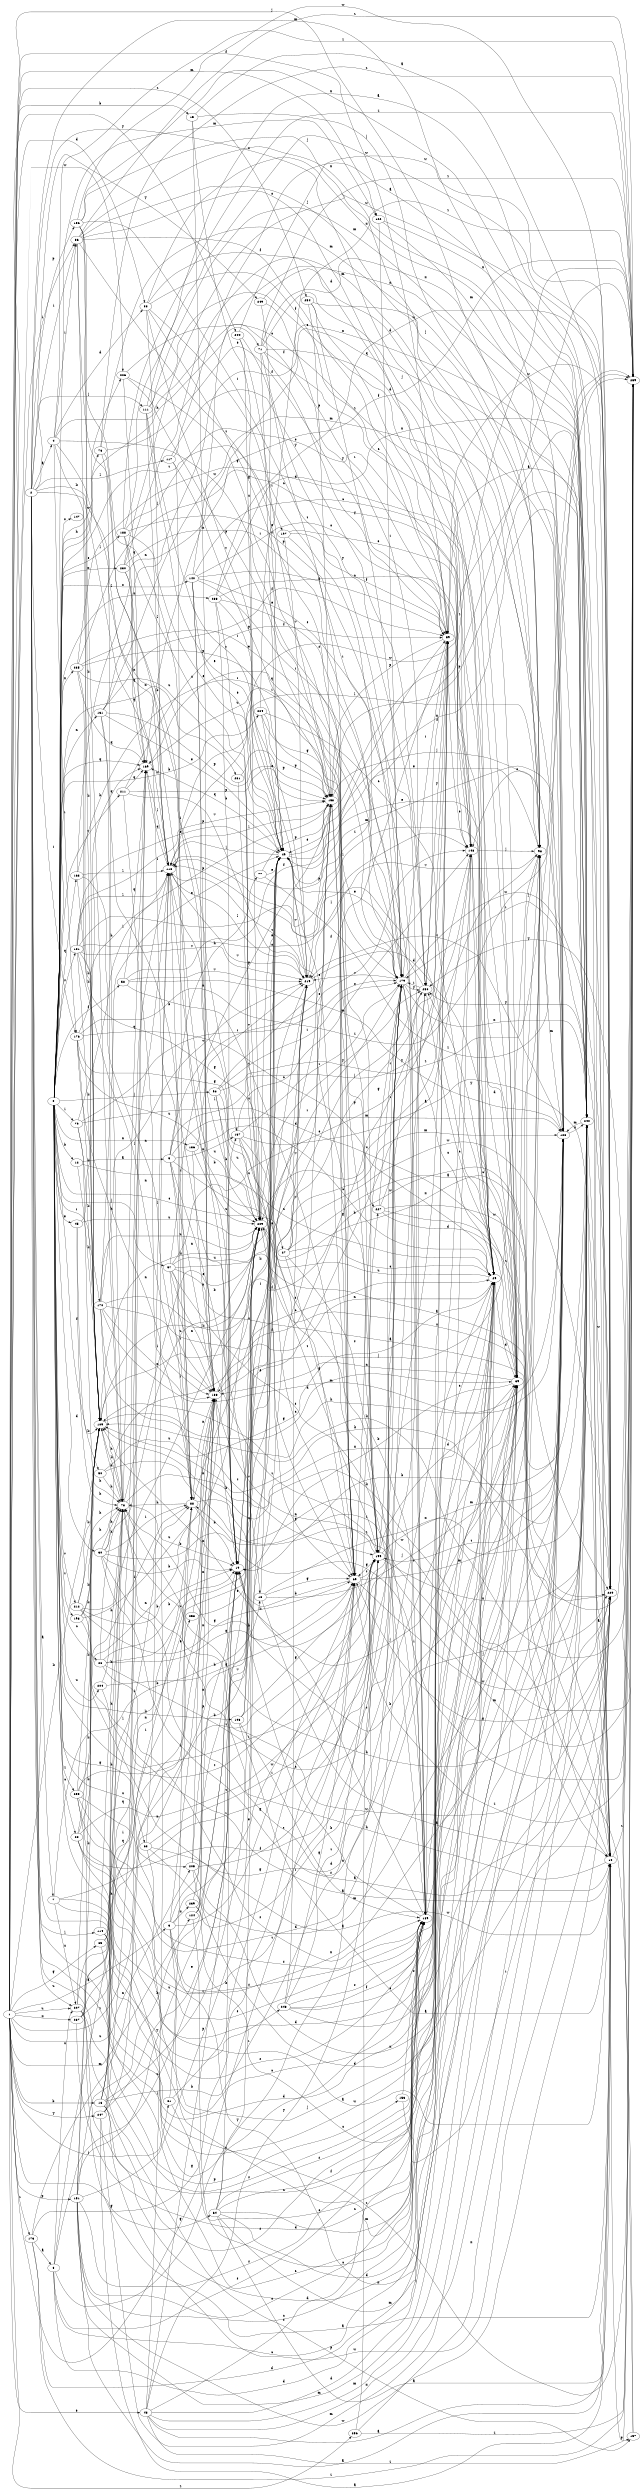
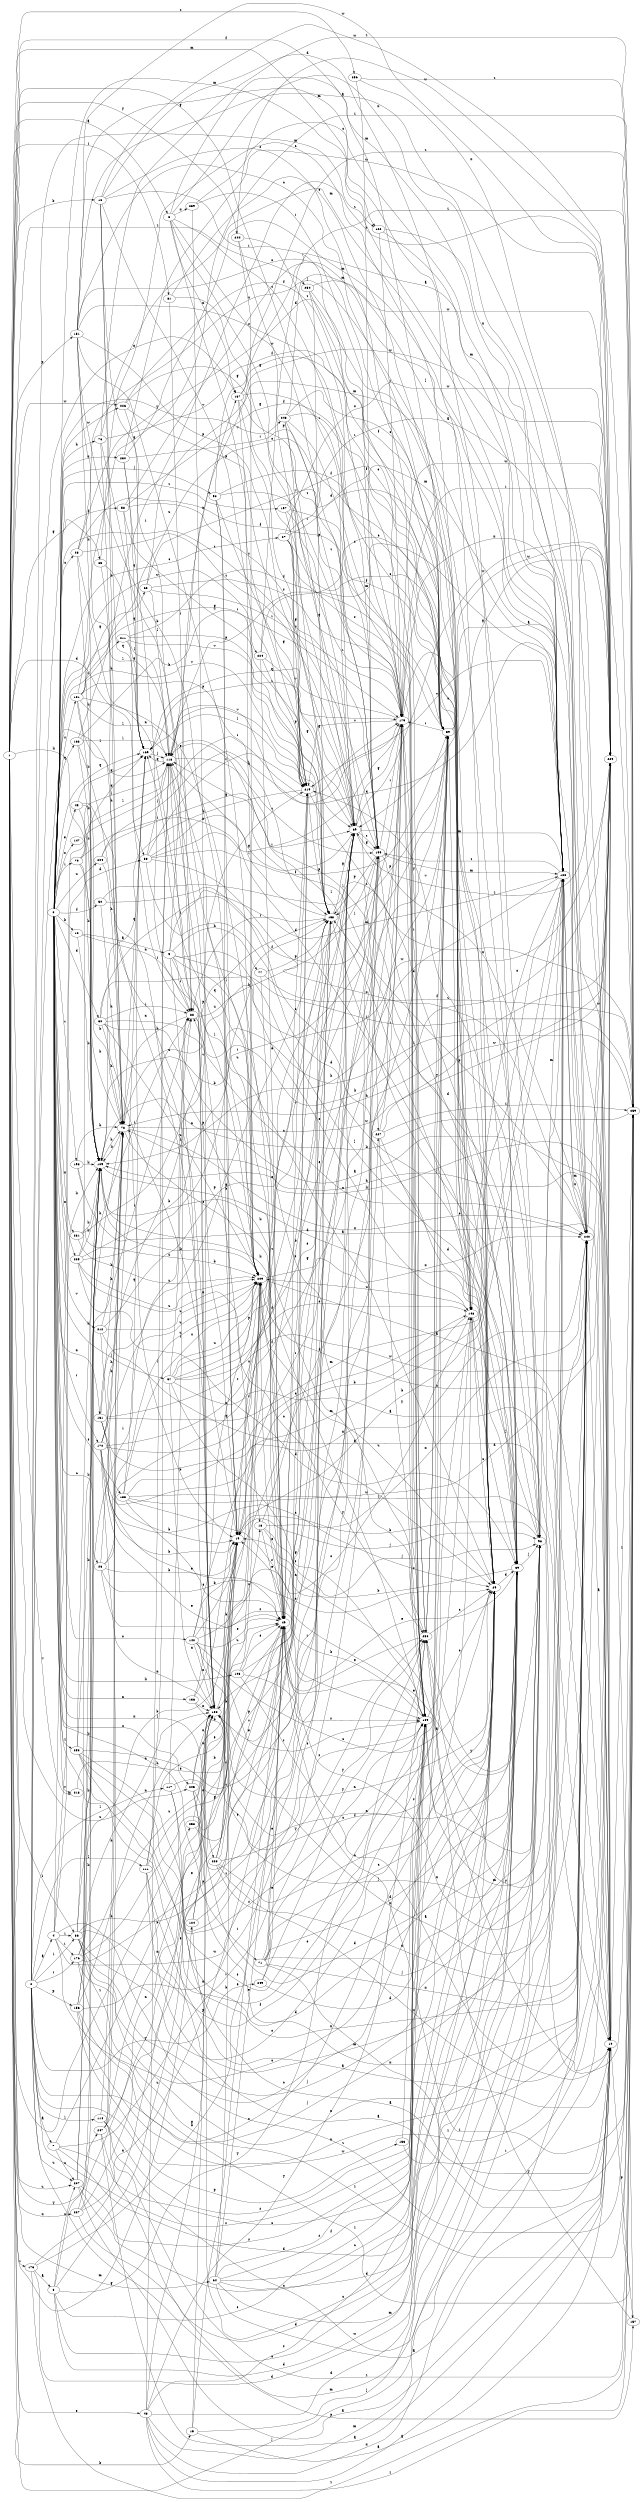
  strict digraph {
    rankdir=LR
    0
    12
    26
    27
    28
    30
    45
    50
    58
    63
    71
    76
    79
    90
    97
    103
    122
    131
    136
    140
    147
    163
    169
    170
    181
    188
    189
    197
    198
    199
    204
    205
    211
    212
+   218
    224
    226
    230
    231
    233
    235
    253
    109
    29
    9
    69
    209
    78
    19
    128
    219
    10
    229
    59
    98
    39
    138
    240
    259
    88
    118
    179
    250
    49
    148
    158
    1
    3
    15
    16
    38
    48
    64
    65
    81
    86
    124
    151
    173
    207
    237
    244
    247
    254
    256
    258
    137
    227
    239
    8
    2
    4
    7
    111
    114
    117
    153
    156
    157
    176
    248
    249
    18
    77
    0 -> 12 [label=b]
    0 -> 26 [label=c]
    0 -> 27 [label=c]
    0 -> 28 [label=c]
    0 -> 30 [label=d]
    0 -> 45 [label=e]
    0 -> 50 [label=f]
    0 -> 58 [label=f]
    0 -> 63 [label=g]
    0 -> 71 [label=h]
    0 -> 76 [label=h]
    0 -> 79 [label=i]
    0 -> 90 [label=j]
    0 -> 97 [label=j]
    0 -> 103 [label=k]
    0 -> 122 [label=m]
    0 -> 131 [label=n]
    0 -> 136 [label=n]
    0 -> 140 [label=o]
    0 -> 147 [label=o]
    0 -> 163 [label=q]
    0 -> 169 [label=q]
    0 -> 170 [label=r]
    0 -> 181 [label=s]
    0 -> 188 [label=s]
    0 -> 189 [label=s]
    0 -> 197 [label=t]
    0 -> 198 [label=t]
    0 -> 199 [label=t]
    0 -> 204 [label=u]
    0 -> 205 [label=u]
    0 -> 211 [label=v]
    0 -> 212 [label=v]
+   0 -> 218 [label=v]
    0 -> 224 [label=w]
    0 -> 226 [label=w]
    0 -> 230 [label=x]
    0 -> 231 [label=x]
    0 -> 233 [label=x]
    0 -> 235 [label=x]
    0 -> 253 [label=z]
    12 -> 109 [label=k]
    12 -> 29 [label=c]
    12 -> 9 [label=a]
    26 -> 189 [label=s]
    26 -> 29 [label=c]
    26 -> 69 [label=g]
    26 -> 209 [label=u]
    26 -> 78 [label=h]
    26 -> 19 [label=b]
    27 -> 189 [label=s]
    27 -> 29 [label=c]
    27 -> 69 [label=g]
    27 -> 128 [label=m]
    27 -> 219 [label=v]
    27 -> 10 [label=a]
    27 -> 229 [label=w]
    28 -> 199 [label=t]
    28 -> 109 [label=k]
    28 -> 59 [label=f]
    28 -> 98 [label=j]
    28 -> 39 [label=d]
    28 -> 138 [label=n]
    30 -> 209 [label=u]
    30 -> 78 [label=h]
    30 -> 19 [label=b]
    30 -> 10 [label=a]
    30 -> 59 [label=f]
    30 -> 240 [label=x]
    30 -> 259 [label=z]
    30 -> 88 [label=i]
    45 -> 169 [label=q]
    45 -> 109 [label=k]
    45 -> 209 [label=u]
    45 -> 78 [label=h]
    50 -> 29 [label=c]
    50 -> 78 [label=h]
    50 -> 259 [label=z]
    58 -> 169 [label=q]
    58 -> 199 [label=t]
    58 -> 128 [label=m]
    58 -> 219 [label=v]
    58 -> 59 [label=f]
    63 -> 189 [label=s]
    63 -> 128 [label=m]
    63 -> 39 [label=d]
    63 -> 118 [label=l]
    63 -> 179 [label=r]
    71 -> 29 [label=c]
    71 -> 59 [label=f]
    71 -> 98 [label=j]
    71 -> 39 [label=d]
    71 -> 240 [label=x]
    71 -> 259 [label=z]
    71 -> 250 [label=y]
    71 -> 49 [label=e]
    76 -> 78 [label=h]
    76 -> 19 [label=b]
    76 -> 128 [label=m]
    76 -> 59 [label=f]
    76 -> 259 [label=z]
    79 -> 109 [label=k]
    79 -> 78 [label=h]
    79 -> 39 [label=d]
    79 -> 118 [label=l]
    79 -> 179 [label=r]
    90 -> 69 [label=g]
    90 -> 209 [label=u]
    90 -> 19 [label=b]
    90 -> 59 [label=f]
    90 -> 259 [label=z]
    90 -> 179 [label=r]
    97 -> 189 [label=s]
    97 -> 199 [label=t]
    97 -> 209 [label=u]
    97 -> 10 [label=a]
    97 -> 229 [label=w]
    97 -> 138 [label=n]
    97 -> 88 [label=i]
    97 -> 148 [label=o]
    97 -> 158 [label=p]
    103 -> 189 [label=s]
    103 -> 69 [label=g]
    103 -> 209 [label=u]
    103 -> 10 [label=a]
    103 -> 49 [label=e]
    122 -> 128 [label=m]
    122 -> 240 [label=x]
    122 -> 179 [label=r]
    131 -> 78 [label=h]
    131 -> 19 [label=b]
    131 -> 128 [label=m]
    131 -> 59 [label=f]
    131 -> 240 [label=x]
    131 -> 49 [label=e]
    131 -> 158 [label=p]
    136 -> 29 [label=c]
    136 -> 209 [label=u]
    136 -> 219 [label=v]
    136 -> 138 [label=n]
    140 -> 189 [label=s]
    140 -> 29 [label=c]
    140 -> 19 [label=b]
    140 -> 59 [label=f]
    140 -> 138 [label=n]
    140 -> 240 [label=x]
    140 -> 179 [label=r]
    140 -> 49 [label=e]
    140 -> 148 [label=o]
    163 -> 109 [label=k]
    163 -> 138 [label=n]
    163 -> 259 [label=z]
    163 -> 118 [label=l]
    163 -> 179 [label=r]
    169 -> 118 [label=l]
    169 -> 179 [label=r]
    170 -> 199 [label=t]
    170 -> 29 [label=c]
    170 -> 209 [label=u]
    170 -> 78 [label=h]
    170 -> 128 [label=m]
    170 -> 219 [label=v]
    170 -> 59 [label=f]
    170 -> 138 [label=n]
    170 -> 49 [label=e]
    181 -> 109 [label=k]
    181 -> 69 [label=g]
    181 -> 219 [label=v]
    181 -> 138 [label=n]
    181 -> 259 [label=z]
    181 -> 118 [label=l]
    181 -> 49 [label=e]
    181 -> 148 [label=o]
    181 -> 158 [label=p]
    188 -> 169 [label=q]
    188 -> 189 [label=s]
    188 -> 209 [label=u]
    188 -> 229 [label=w]
    188 -> 259 [label=z]
    188 -> 49 [label=e]
    188 -> 148 [label=o]
    189 -> 109 [label=k]
    189 -> 29 [label=c]
    189 -> 19 [label=b]
    189 -> 128 [label=m]
    189 -> 98 [label=j]
    197 -> 219 [label=v]
    197 -> 59 [label=f]
    197 -> 179 [label=r]
    197 -> 148 [label=o]
    198 -> 109 [label=k]
    198 -> 209 [label=u]
    198 -> 78 [label=h]
    198 -> 10 [label=a]
    199 -> 69 [label=g]
    199 -> 78 [label=h]
    199 -> 128 [label=m]
    199 -> 39 [label=d]
    199 -> 138 [label=n]
    199 -> 240 [label=x]
    199 -> 179 [label=r]
    199 -> 158 [label=p]
    204 -> 69 [label=g]
    204 -> 78 [label=h]
    204 -> 179 [label=r]
    205 -> 199 [label=t]
    205 -> 19 [label=b]
    205 -> 39 [label=d]
    205 -> 138 [label=n]
    205 -> 240 [label=x]
    211 -> 169 [label=q]
    211 -> 219 [label=v]
    211 -> 59 [label=f]
    211 -> 88 [label=i]
    211 -> 158 [label=p]
    212 -> 69 [label=g]
    212 -> 209 [label=u]
    212 -> 78 [label=h]
    212 -> 19 [label=b]
    212 -> 10 [label=a]
+   218 -> 49 [label=e]
    224 -> 29 [label=c]
    224 -> 69 [label=g]
    224 -> 259 [label=z]
    224 -> 49 [label=e]
    224 -> 158 [label=p]
    226 -> 169 [label=q]
    226 -> 69 [label=g]
    226 -> 59 [label=f]
    226 -> 158 [label=p]
    230 -> 169 [label=q]
    230 -> 128 [label=m]
    230 -> 229 [label=w]
    230 -> 88 [label=i]
    230 -> 179 [label=r]
-   212 -> 109 [label=k]
+   231 -> 109 [label=k]
    231 -> 209 [label=u]
    231 -> 158 [label=p]
    233 -> 189 [label=s]
    233 -> 29 [label=c]
    233 -> 209 [label=u]
    233 -> 19 [label=b]
    233 -> 229 [label=w]
    233 -> 240 [label=x]
    233 -> 49 [label=e]
    235 -> 169 [label=q]
    235 -> 109 [label=k]
    235 -> 29 [label=c]
    235 -> 209 [label=u]
    235 -> 39 [label=d]
    235 -> 179 [label=r]
    235 -> 158 [label=p]
    253 -> 189 [label=s]
    253 -> 199 [label=t]
    253 -> 109 [label=k]
    253 -> 10 [label=a]
    253 -> 39 [label=d]
    253 -> 240 [label=x]
    253 -> 88 [label=i]
    109 -> 78 [label=h]
    109 -> 39 [label=d]
    29 -> 209 [label=u]
    29 -> 39 [label=d]
    29 -> 138 [label=n]
    29 -> 118 [label=l]
    9 -> 189 [label=s]
    9 -> 128 [label=m]
    9 -> 98 [label=j]
    9 -> 138 [label=n]
    9 -> 88 [label=i]
    9 -> 148 [label=o]
    9 -> 137 [label=n]
    9 -> 18 [label=b]
    9 -> 77 [label=h]
    69 -> 199 [label=t]
    69 -> 19 [label=b]
    69 -> 128 [label=m]
    69 -> 229 [label=w]
    69 -> 259 [label=z]
    69 -> 49 [label=e]
    209 -> 109 [label=k]
    209 -> 10 [label=a]
    209 -> 240 [label=x]
    209 -> 118 [label=l]
    209 -> 250 [label=y]
    209 -> 49 [label=e]
    78 -> 169 [label=q]
    78 -> 109 [label=k]
    78 -> 19 [label=b]
    78 -> 229 [label=w]
    78 -> 240 [label=x]
    78 -> 49 [label=e]
    19 -> 209 [label=u]
    19 -> 98 [label=j]
    128 -> 199 [label=t]
    128 -> 109 [label=k]
    128 -> 19 [label=b]
    128 -> 219 [label=v]
    128 -> 240 [label=x]
    128 -> 148 [label=o]
    219 -> 109 [label=k]
    219 -> 39 [label=d]
    219 -> 118 [label=l]
    219 -> 158 [label=p]
    10 -> 209 [label=u]
    10 -> 78 [label=h]
    10 -> 259 [label=z]
    10 -> 157 [label=p]
    229 -> 109 [label=k]
    229 -> 69 [label=g]
    229 -> 78 [label=h]
    229 -> 179 [label=r]
    59 -> 10 [label=a]
    59 -> 229 [label=w]
    59 -> 179 [label=r]
    59 -> 250 [label=y]
    59 -> 148 [label=o]
    59 -> 158 [label=p]
    98 -> 19 [label=b]
    98 -> 128 [label=m]
    98 -> 219 [label=v]
    98 -> 118 [label=l]
    98 -> 49 [label=e]
    39 -> 19 [label=b]
    39 -> 98 [label=j]
    39 -> 138 [label=n]
    39 -> 118 [label=l]
    39 -> 250 [label=y]
    39 -> 49 [label=e]
    138 -> 19 [label=b]
    138 -> 98 [label=j]
    138 -> 179 [label=r]
    240 -> 169 [label=q]
    240 -> 128 [label=m]
    240 -> 10 [label=a]
    240 -> 229 [label=w]
    240 -> 250 [label=y]
    240 -> 158 [label=p]
    259 -> 109 [label=k]
    259 -> 88 [label=i]
    88 -> 78 [label=h]
    88 -> 19 [label=b]
    88 -> 229 [label=w]
    88 -> 138 [label=n]
    118 -> 169 [label=q]
    118 -> 199 [label=t]
    118 -> 209 [label=u]
    118 -> 128 [label=m]
    118 -> 219 [label=v]
    118 -> 229 [label=w]
    118 -> 88 [label=i]
    179 -> 169 [label=q]
    179 -> 189 [label=s]
    179 -> 29 [label=c]
    179 -> 69 [label=g]
    179 -> 219 [label=v]
    179 -> 229 [label=w]
    179 -> 240 [label=x]
    179 -> 250 [label=y]
    250 -> 109 [label=k]
    250 -> 29 [label=c]
    250 -> 59 [label=f]
    250 -> 179 [label=r]
    250 -> 49 [label=e]
    49 -> 169 [label=q]
    49 -> 219 [label=v]
    49 -> 240 [label=x]
    49 -> 259 [label=z]
    49 -> 118 [label=l]
    148 -> 29 [label=c]
    148 -> 209 [label=u]
    148 -> 19 [label=b]
    148 -> 98 [label=j]
    148 -> 39 [label=d]
    158 -> 69 [label=g]
    158 -> 98 [label=j]
    158 -> 88 [label=i]
    158 -> 118 [label=l]
    158 -> 49 [label=e]
    1 -> 122 [label=m]
    1 -> 205 [label=u]
+   1 -> 218 [label=v]
    1 -> 226 [label=w]
    1 -> 109 [label=k]
    1 -> 69 [label=g]
    1 -> 59 [label=f]
    1 -> 98 [label=j]
    1 -> 3 [label=a]
    1 -> 15 [label=b]
    1 -> 16 [label=b]
    1 -> 38 [label=d]
    1 -> 48 [label=e]
    1 -> 64 [label=g]
    1 -> 65 [label=g]
    1 -> 81 [label=i]
    1 -> 86 [label=i]
    1 -> 124 [label=m]
    1 -> 151 [label=p]
    1 -> 173 [label=r]
    1 -> 207 [label=u]
    1 -> 237 [label=x]
    1 -> 244 [label=y]
    1 -> 247 [label=y]
    1 -> 254 [label=z]
    1 -> 256 [label=z]
    1 -> 258 [label=z]
    3 -> 199 [label=t]
    3 -> 69 [label=g]
    3 -> 128 [label=m]
    3 -> 219 [label=v]
    3 -> 240 [label=x]
    3 -> 137 [label=n]
    3 -> 227 [label=w]
    3 -> 239 [label=x]
    15 -> 10 [label=a]
    15 -> 98 [label=j]
    15 -> 138 [label=n]
    15 -> 49 [label=e]
    16 -> 169 [label=q]
    16 -> 189 [label=s]
    16 -> 78 [label=h]
    16 -> 219 [label=v]
    16 -> 229 [label=w]
    16 -> 39 [label=d]
    16 -> 88 [label=i]
    16 -> 179 [label=r]
    38 -> 69 [label=g]
    38 -> 219 [label=v]
    38 -> 59 [label=f]
    38 -> 39 [label=d]
    38 -> 240 [label=x]
    38 -> 118 [label=l]
    38 -> 179 [label=r]
    48 -> 189 [label=s]
    48 -> 19 [label=b]
    48 -> 128 [label=m]
    48 -> 10 [label=a]
    48 -> 39 [label=d]
    48 -> 240 [label=x]
    48 -> 259 [label=z]
    48 -> 118 [label=l]
    48 -> 250 [label=y]
    64 -> 189 [label=s]
    64 -> 29 [label=c]
    64 -> 19 [label=b]
    64 -> 128 [label=m]
    64 -> 10 [label=a]
    64 -> 59 [label=f]
    64 -> 39 [label=d]
    64 -> 49 [label=e]
    65 -> 29 [label=c]
    65 -> 78 [label=h]
    65 -> 118 [label=l]
    81 -> 69 [label=g]
    81 -> 88 [label=i]
    81 -> 148 [label=o]
    86 -> 199 [label=t]
    86 -> 109 [label=k]
    86 -> 19 [label=b]
    86 -> 59 [label=f]
    86 -> 98 [label=j]
    86 -> 240 [label=x]
    86 -> 259 [label=z]
    86 -> 148 [label=o]
    124 -> 29 [label=c]
    124 -> 19 [label=b]
    124 -> 138 [label=n]
    124 -> 49 [label=e]
    151 -> 189 [label=s]
    151 -> 109 [label=k]
    151 -> 29 [label=c]
    151 -> 209 [label=u]
    151 -> 19 [label=b]
    151 -> 128 [label=m]
    151 -> 10 [label=a]
    151 -> 229 [label=w]
    151 -> 118 [label=l]
    151 -> 148 [label=o]
    151 -> 158 [label=p]
    173 -> 69 [label=g]
    173 -> 39 [label=d]
    173 -> 138 [label=n]
    173 -> 259 [label=z]
    173 -> 8 [label=a]
    207 -> 189 [label=s]
    207 -> 109 [label=k]
    207 -> 29 [label=c]
    207 -> 10 [label=a]
    207 -> 88 [label=i]
    237 -> 109 [label=k]
    237 -> 39 [label=d]
    237 -> 138 [label=n]
    237 -> 49 [label=e]
    237 -> 158 [label=p]
    244 -> 199 [label=t]
    244 -> 209 [label=u]
    244 -> 229 [label=w]
    244 -> 158 [label=p]
    247 -> 169 [label=q]
    247 -> 78 [label=h]
    247 -> 128 [label=m]
    247 -> 10 [label=a]
    247 -> 138 [label=n]
    247 -> 49 [label=e]
    254 -> 59 [label=f]
    254 -> 98 [label=j]
    254 -> 179 [label=r]
    254 -> 158 [label=p]
    256 -> 199 [label=t]
    256 -> 240 [label=x]
    256 -> 259 [label=z]
    258 -> 219 [label=v]
    258 -> 138 [label=n]
    137 -> 199 [label=t]
    137 -> 69 [label=g]
    137 -> 209 [label=u]
    137 -> 10 [label=a]
    137 -> 179 [label=r]
    137 -> 148 [label=o]
    227 -> 229 [label=w]
    227 -> 39 [label=d]
    227 -> 259 [label=z]
    227 -> 179 [label=r]
    227 -> 250 [label=y]
    239 -> 29 [label=c]
    239 -> 138 [label=n]
    239 -> 179 [label=r]
    8 -> 189 [label=s]
    8 -> 29 [label=c]
    8 -> 209 [label=u]
    8 -> 39 [label=d]
    8 -> 88 [label=i]
    8 -> 250 [label=y]
    8 -> 207 [label=u]
    2 -> 189 [label=s]
    2 -> 128 [label=m]
    2 -> 118 [label=l]
    2 -> 148 [label=o]
    2 -> 86 [label=i]
    2 -> 207 [label=u]
    2 -> 137 [label=n]
    2 -> 4 [label=a]
    2 -> 7 [label=a]
    2 -> 111 [label=l]
    2 -> 114 [label=l]
    2 -> 117 [label=l]
    2 -> 153 [label=p]
    2 -> 156 [label=p]
    2 -> 157 [label=p]
    2 -> 176 [label=r]
    2 -> 248 [label=y]
    2 -> 249 [label=y]
    4 -> 109 [label=k]
    4 -> 29 [label=c]
    4 -> 259 [label=z]
    4 -> 118 [label=l]
    4 -> 38 [label=d]
    4 -> 86 [label=i]
    4 -> 227 [label=w]
    4 -> 176 [label=r]
    7 -> 29 [label=c]
    7 -> 39 [label=d]
    7 -> 179 [label=r]
    7 -> 207 [label=u]
    7 -> 18 [label=b]
    111 -> 128 [label=m]
    111 -> 219 [label=v]
    111 -> 10 [label=a]
    111 -> 118 [label=l]
    111 -> 49 [label=e]
    111 -> 148 [label=o]
    114 -> 189 [label=s]
    114 -> 78 [label=h]
    114 -> 229 [label=w]
    114 -> 259 [label=z]
    117 -> 10 [label=a]
    117 -> 88 [label=i]
    117 -> 250 [label=y]
    117 -> 158 [label=p]
    153 -> 189 [label=s]
    153 -> 229 [label=r]
    156 -> 109 [label=k]
    156 -> 78 [label=h]
    156 -> 229 [label=w]
    156 -> 98 [label=j]
    156 -> 138 [label=n]
    156 -> 240 [label=x]
    156 -> 179 [label=r]
    157 -> 109 [label=k]
    157 -> 250 [label=y]
    176 -> 109 [label=k]
    176 -> 29 [label=c]
    176 -> 69 [label=g]
    176 -> 209 [label=u]
    176 -> 138 [label=n]
    176 -> 259 [label=z]
    176 -> 158 [label=p]
    248 -> 189 [label=s]
    248 -> 199 [label=t]
    248 -> 29 [label=c]
    248 -> 69 [label=g]
    248 -> 219 [label=v]
    248 -> 229 [label=w]
    248 -> 59 [label=f]
    249 -> 39 [label=d]
    249 -> 250 [label=y]
    249 -> 49 [label=e]
    18 -> 69 [label=g]
    18 -> 10 [label=a]
    18 -> 98 [label=j]
    18 -> 240 [label=x]
    18 -> 49 [label=e]
    77 -> 259 [label=z]
    77 -> 49 [label=e]
    77 -> 158 [label=p]
  }
